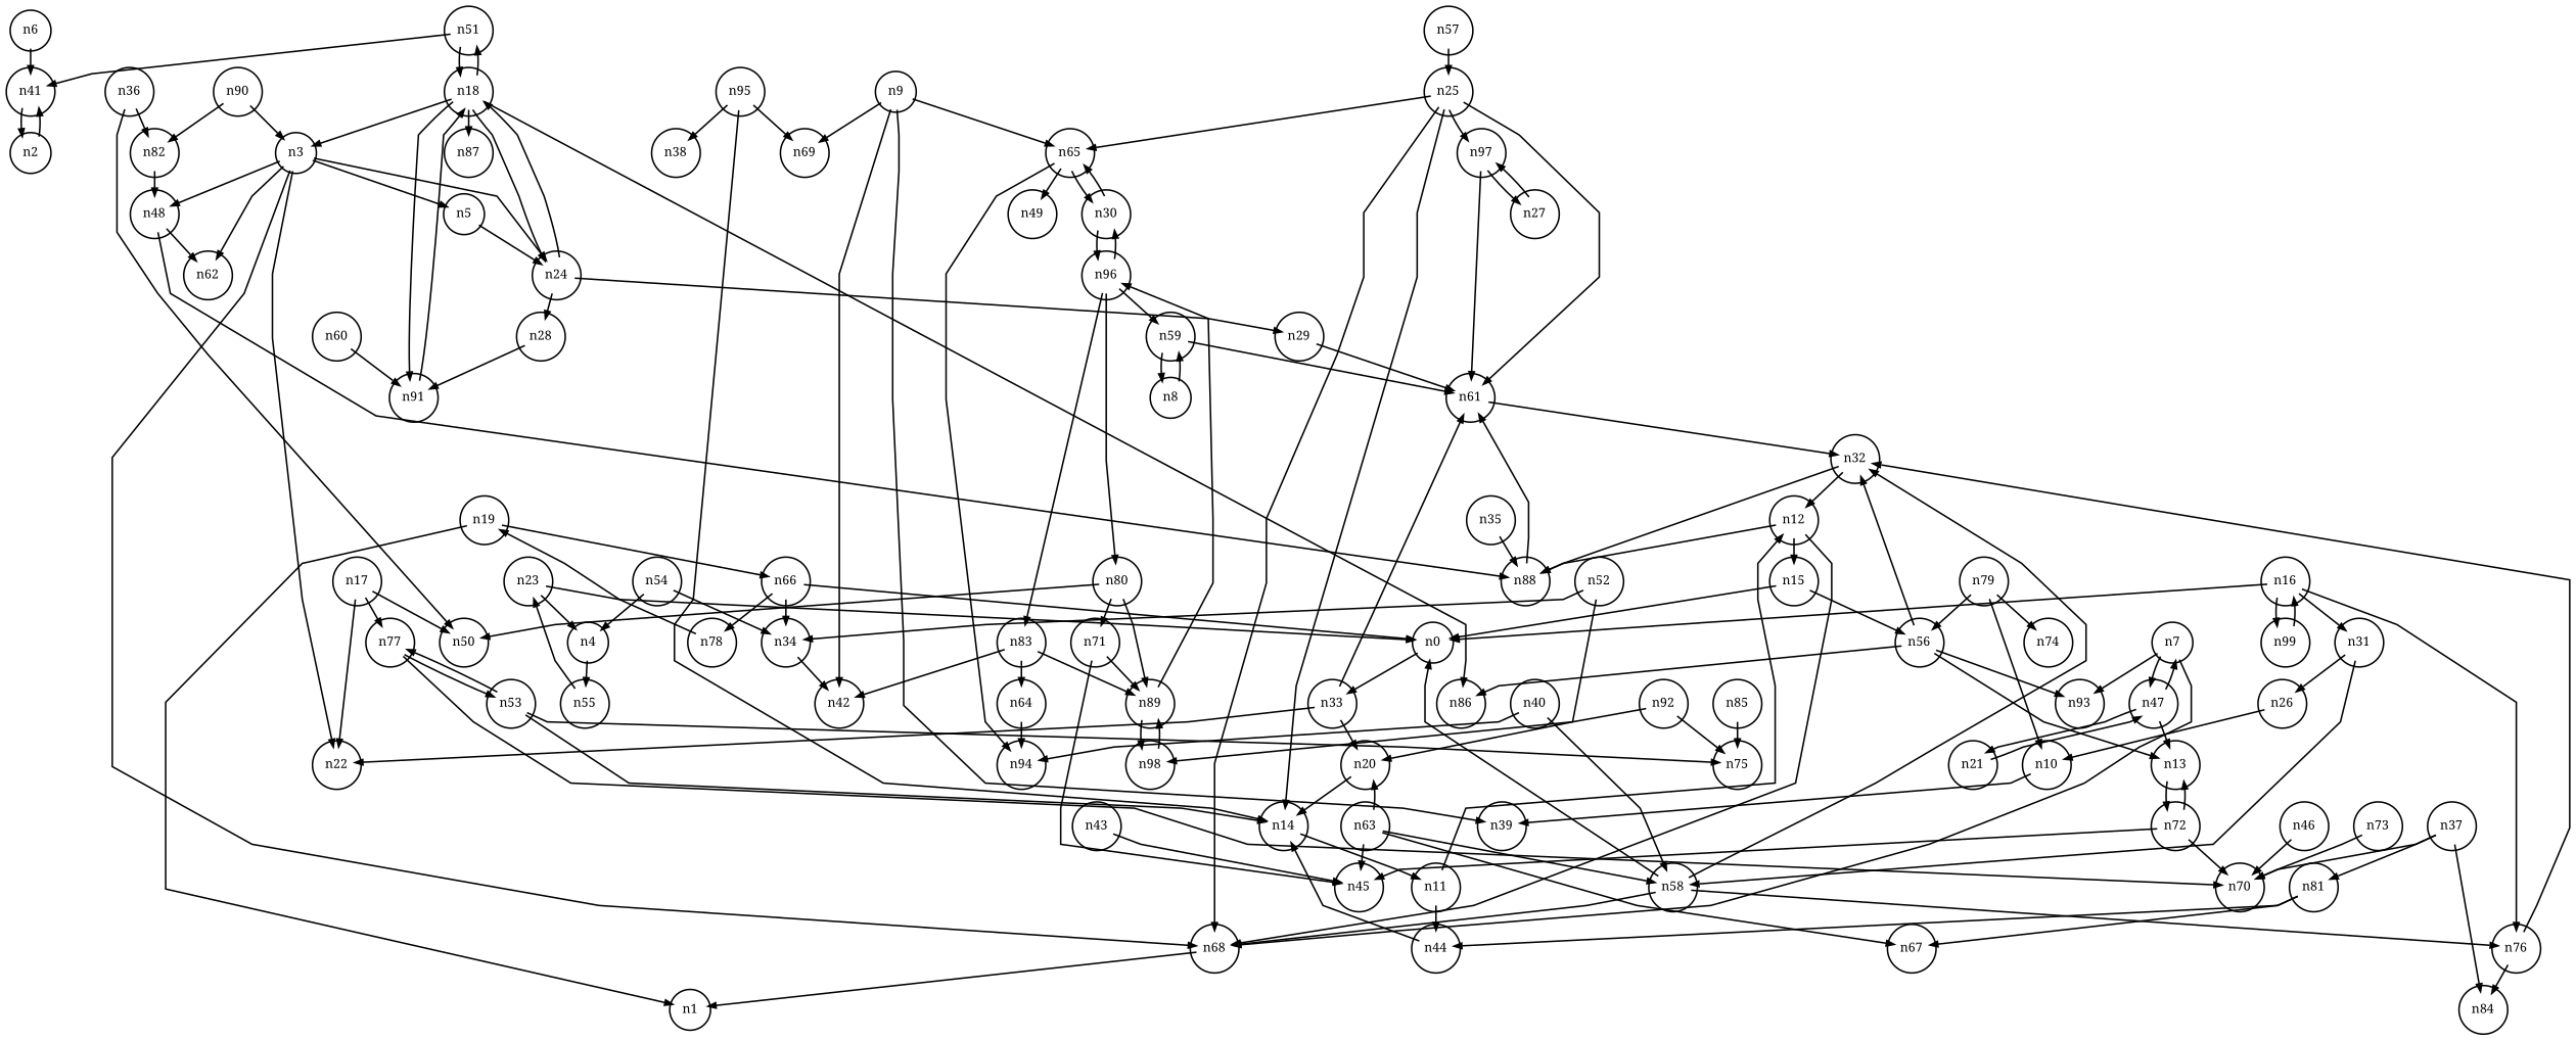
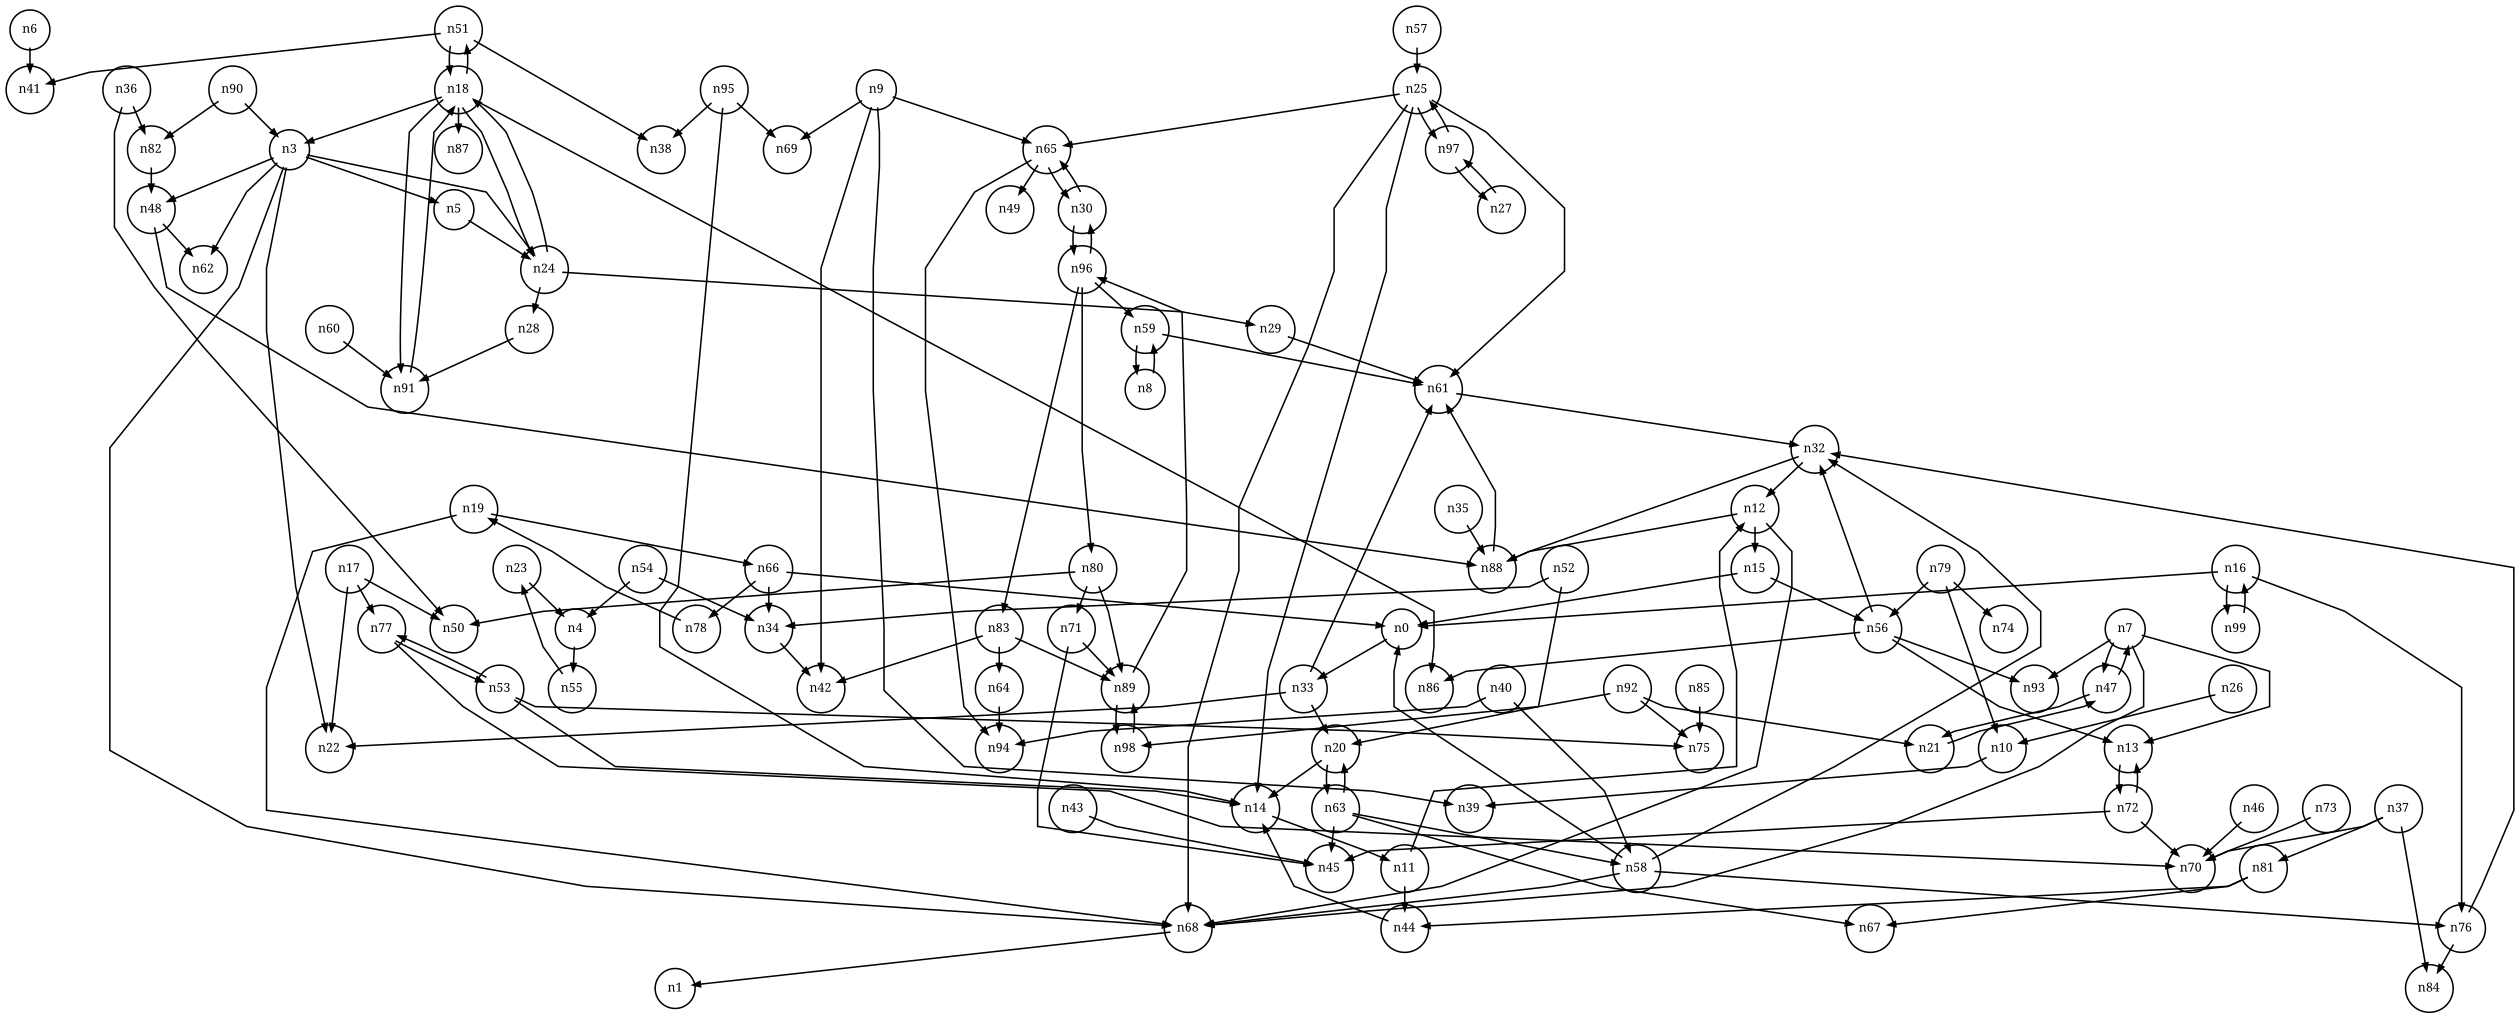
  digraph {
    fontname="Noto Serif"
    fontsize=8
    nodesep=0.22
    nodesize=0.32
    ranksep=0.22
    splines=polyline
    node [fixedsize=shape fontname="Noto Serif" fontsize=8 shape=circle]
    edge [arrowsize=0.5 fontname="Noto Serif"]
    n41 [width=0.32]
-   n2 [width=0.32]
    n5 [width=0.32]
    n24 [width=0.32]
    n18 [width=0.32]
    n28 [width=0.32]
    n29 [width=0.32]
    n3 [width=0.32]
    n86 [width=0.32]
    n51 [width=0.32]
    n87 [width=0.32]
    n91 [width=0.32]
    n61 [width=0.32]
    n22 [width=0.32]
    n48 [width=0.32]
    n62 [width=0.32]
    n68 [width=0.32]
    n88 [width=0.32]
    n1 [width=0.32]
    n32 [width=0.32]
    n55 [width=0.32]
    n23 [width=0.32]
    n4 [width=0.32]
    n0 [width=0.32]
    n33 [width=0.32]
    n6 [width=0.32]
    n7 [width=0.32]
    n93 [width=0.32]
    n47 [width=0.32]
    n13 [width=0.32]
    n21 [width=0.32]
    n72 [width=0.32]
    n59 [width=0.32]
    n8 [width=0.32]
    n98 [width=0.32]
    n89 [width=0.32]
    n12 [width=0.32]
    n96 [width=0.32]
    n9 [width=0.32]
    n39 [width=0.32]
    n42 [width=0.32]
    n65 [width=0.32]
    n69 [width=0.32]
    n49 [width=0.32]
    n94 [width=0.32]
    n30 [width=0.32]
    n80 [width=0.32]
    n83 [width=0.32]
    n10 [width=0.32]
    n15 [width=0.32]
    n14 [width=0.32]
    n11 [width=0.32]
    n56 [width=0.32]
    n44 [width=0.32]
    n20 [width=0.32]
    n79 [width=0.32]
    n74 [width=0.32]
    n58 [width=0.32]
    n76 [width=0.32]
    n63 [width=0.32]
    n16 [width=0.32]
-   n31 [width=0.32]
    n99 [width=0.32]
    n26 [width=0.32]
    n84 [width=0.32]
    n40 [width=0.32]
    n17 [width=0.32]
    n50 [width=0.32]
    n77 [width=0.32]
    n70 [width=0.32]
    n53 [width=0.32]
    n75 [width=0.32]
    n38 [width=0.32]
    n66 [width=0.32]
    n34 [width=0.32]
    n78 [width=0.32]
    n19 [width=0.32]
    n67 [width=0.32]
    n45 [width=0.32]
    n25 [width=0.32]
    n97 [width=0.32]
    n27 [width=0.32]
    n71 [width=0.32]
    n64 [width=0.32]
    n35 [width=0.32]
    n82 [width=0.32]
    n36 [width=0.32]
    n37 [width=0.32]
    n81 [width=0.32]
    n43 [width=0.32]
    n46 [width=0.32]
    n52 [width=0.32]
    n54 [width=0.32]
    n57 [width=0.32]
    n60 [width=0.32]
    n73 [width=0.32]
    n85 [width=0.32]
    n90 [width=0.32]
    n92 [width=0.32]
    n95 [width=0.32]
-   n41 -> n2
-   n2 -> n41
    n5 -> n24
    n24 -> n18
    n24 -> n28
    n24 -> n29
    n18 -> n24
    n18 -> n3
    n18 -> n86
    n18 -> n51
    n18 -> n87
    n18 -> n91
    n28 -> n91
    n29 -> n61
    n3 -> n5
    n3 -> n24
    n3 -> n22
    n3 -> n48
    n3 -> n62
    n3 -> n68
    n51 -> n41
    n51 -> n18
+   n51 -> n38
    n91 -> n18
    n61 -> n32
    n48 -> n62
    n48 -> n88
    n68 -> n1
    n88 -> n61
    n32 -> n88
    n32 -> n12
    n55 -> n23
    n23 -> n4
-   n23 -> n0
    n4 -> n55
    n0 -> n33
    n33 -> n61
    n33 -> n22
    n33 -> n20
    n6 -> n41
    n7 -> n68
    n7 -> n93
    n7 -> n47
    n47 -> n7
-   n47 -> n13
+   n7 -> n13
    n47 -> n21
    n13 -> n72
    n21 -> n47
    n72 -> n13
    n72 -> n70
    n72 -> n45
    n59 -> n61
    n59 -> n8
    n8 -> n59
    n98 -> n89
    n89 -> n98
    n89 -> n96
    n12 -> n68
    n12 -> n88
    n12 -> n15
    n96 -> n59
    n96 -> n30
    n96 -> n80
    n96 -> n83
    n9 -> n39
    n9 -> n42
    n9 -> n65
    n9 -> n69
    n65 -> n49
    n65 -> n94
    n65 -> n30
    n30 -> n96
    n30 -> n65
    n80 -> n89
    n80 -> n50
    n80 -> n71
    n83 -> n89
    n83 -> n42
    n83 -> n64
    n10 -> n39
    n15 -> n0
    n15 -> n56
    n14 -> n11
    n11 -> n12
    n11 -> n44
    n56 -> n86
    n56 -> n32
    n56 -> n93
    n56 -> n13
    n44 -> n14
    n20 -> n14
+   n20 -> n63
    n79 -> n10
    n79 -> n56
    n79 -> n74
    n58 -> n68
    n58 -> n32
    n58 -> n0
    n58 -> n76
    n76 -> n32
    n76 -> n84
    n63 -> n20
    n63 -> n58
    n63 -> n67
    n63 -> n45
    n16 -> n0
    n16 -> n76
-   n16 -> n31
    n16 -> n99
-   n31 -> n58
-   n31 -> n26
    n99 -> n16
    n26 -> n10
    n40 -> n94
    n40 -> n58
    n17 -> n22
    n17 -> n50
    n17 -> n77
    n77 -> n70
    n77 -> n53
    n53 -> n14
    n53 -> n77
    n53 -> n75
    n66 -> n0
    n66 -> n34
    n66 -> n78
    n34 -> n42
    n78 -> n19
-   n19 -> n1
+   n19 -> n68
    n19 -> n66
    n25 -> n61
    n25 -> n68
    n25 -> n65
    n25 -> n14
    n25 -> n97
-   n97 -> n61
+   n97 -> n25
    n97 -> n27
    n27 -> n97
    n71 -> n89
    n71 -> n45
    n64 -> n94
    n35 -> n88
    n82 -> n48
    n36 -> n50
    n36 -> n82
    n37 -> n84
    n37 -> n70
    n37 -> n81
    n81 -> n44
    n81 -> n67
    n43 -> n45
    n46 -> n70
    n52 -> n20
    n52 -> n34
    n54 -> n4
    n54 -> n34
    n57 -> n25
    n60 -> n91
    n73 -> n70
    n85 -> n75
    n90 -> n3
    n90 -> n82
+   n92 -> n21
    n92 -> n98
    n92 -> n75
    n95 -> n69
    n95 -> n14
    n95 -> n38
  }
